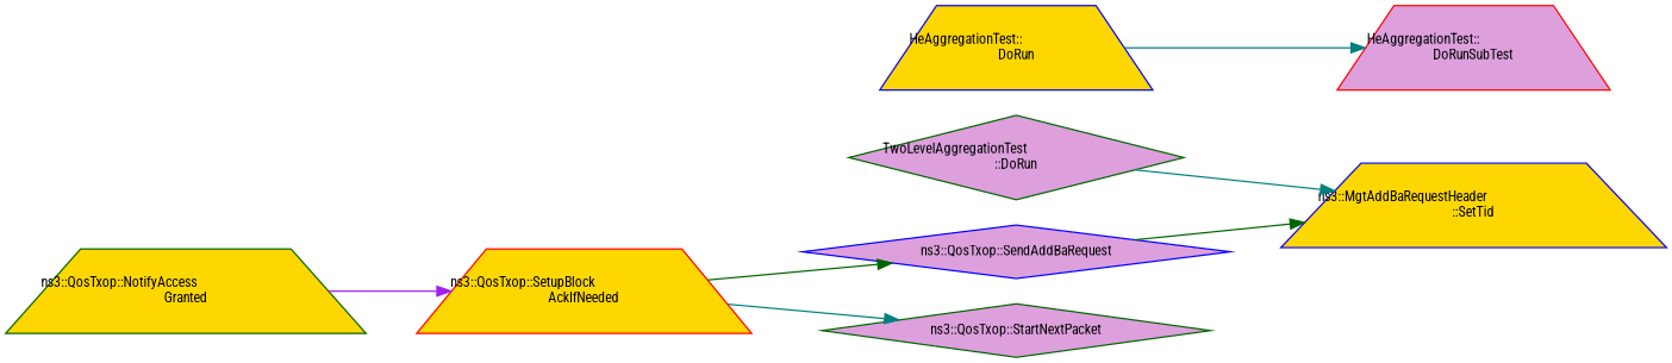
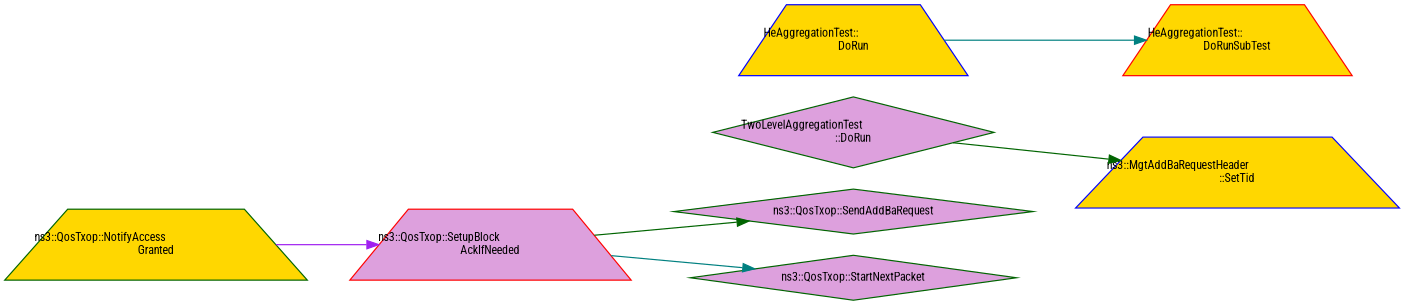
  digraph {
    fontname="Roboto Condensed"
    rankdir=RL
    node [color=blue fillcolor=gold fontname="Roboto Condensed" fontsize=10 shape=trapezium style=filled]
    edge [color=darkgreen dir=back fontname="Roboto Condensed" fontsize=10 labelfontname=Helvetica labelfontsize=10 style=solid]
    n1 [fontcolor=black height=0.2 label="ns3::MgtAddBaRequestHeader\l::SetTid" width=0.4]
    n2 [color=darkgreen fillcolor=plum height=0.2 label="TwoLevelAggregationTest\l::DoRun" shape=diamond width=0.4]
-   n3 [fillcolor=plum height=0.2 label="ns3::QosTxop::SendAddBaRequest" shape=diamond width=0.4]
-   n4 [color=red fillcolor=plum height=0.2 label="HeAggregationTest::\lDoRunSubTest" width=0.4]
+   n3 [color=darkgreen fillcolor=plum height=0.2 label="ns3::QosTxop::SendAddBaRequest" shape=diamond width=0.4]
+   n4 [color=red height=0.2 label="HeAggregationTest::\lDoRunSubTest" width=0.4]
    n5 [height=0.2 label="HeAggregationTest::\lDoRun" width=0.4]
-   n6 [color=red height=0.2 label="ns3::QosTxop::SetupBlock\lAckIfNeeded" width=0.4]
+   n6 [color=red fillcolor=plum height=0.2 label="ns3::QosTxop::SetupBlock\lAckIfNeeded" width=0.4]
    n7 [color=darkgreen height=0.2 label="ns3::QosTxop::NotifyAccess\lGranted" width=0.4]
    n8 [color=darkgreen fillcolor=plum height=0.2 label="ns3::QosTxop::StartNextPacket" shape=diamond width=0.4]
-   n1 -> n2 [color=teal]
-   n1 -> n3
+   n1 -> n2
    n3 -> n6
    n4 -> n5 [color=teal]
    n6 -> n7 [color=purple]
    n8 -> n6 [color=teal]
  }
